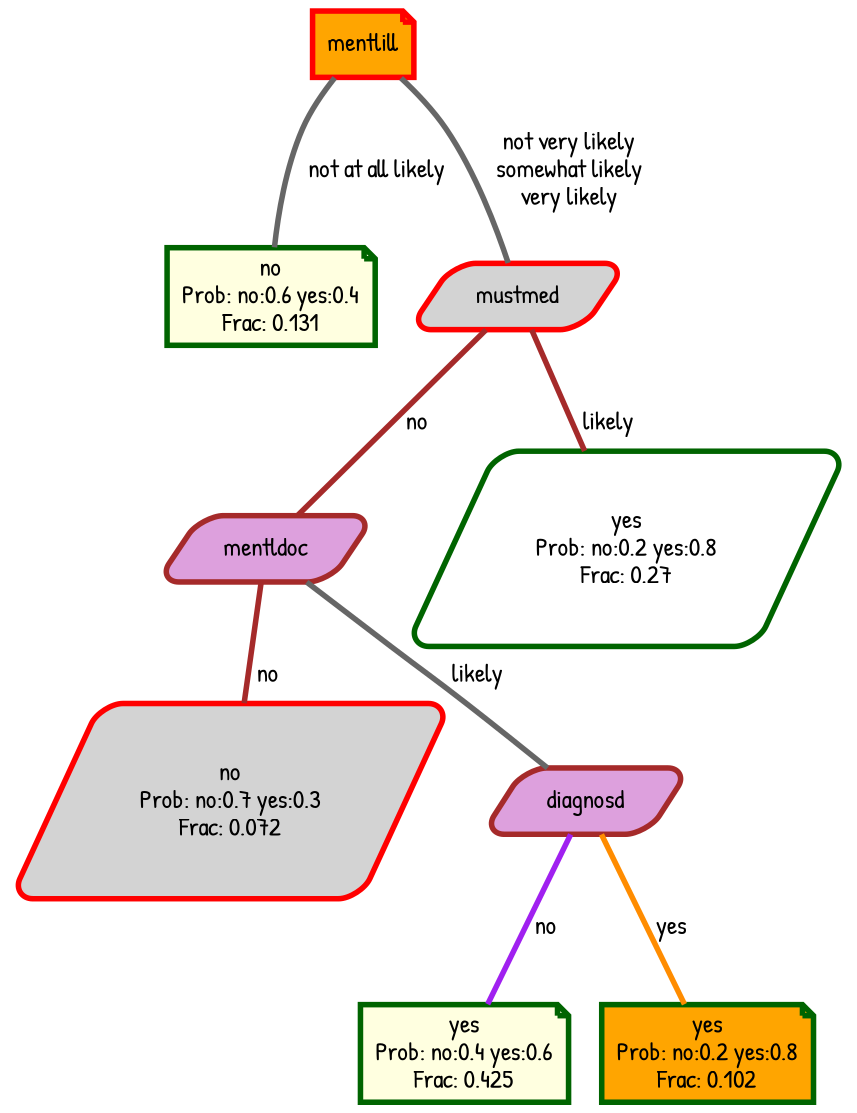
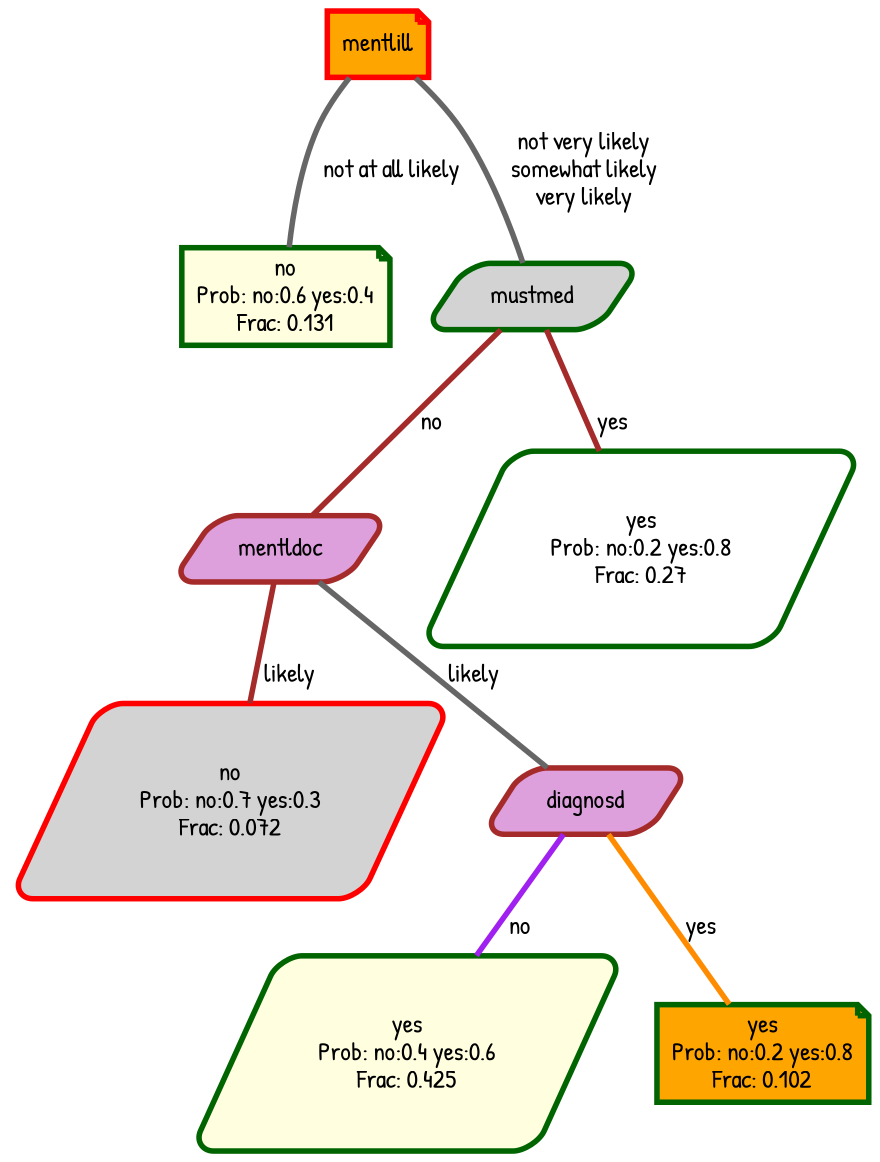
  graph {
    fontname="Patrick Hand"
    ranksep="0 equally"
    splines=straight
    node [color=darkgreen fillcolor=lightyellow fontcolor=black fontname="Patrick Hand" penwidth=3 shape=parallelogram style="filled, rounded"]
    edge [color=gray40 fontname="Patrick Hand" penwidth=3]
    n1 [label="no\nProb: no:0.6 yes:0.4\nFrac: 0.131" shape=note]
    n2 [color=red fillcolor=orange label=mentlill shape=note]
-   n3 [color=red fillcolor=lightgrey label=mustmed]
+   n3 [fillcolor=lightgrey label=mustmed]
    n4 [color=brown fillcolor=plum label=mentldoc]
    n5 [fillcolor=white label="yes\nProb: no:0.2 yes:0.8\nFrac: 0.27"]
    n6 [color=red fillcolor=lightgrey label="no\nProb: no:0.7 yes:0.3\nFrac: 0.072"]
    n7 [color=brown fillcolor=plum label=diagnosd]
-   n8 [label="yes\nProb: no:0.4 yes:0.6\nFrac: 0.425" shape=note]
+   n8 [label="yes\nProb: no:0.4 yes:0.6\nFrac: 0.425"]
    n9 [fillcolor=orange label="yes\nProb: no:0.2 yes:0.8\nFrac: 0.102" shape=note]
    subgraph sub_1 {
      rank=same
    }
    n2 -- n1 [label=" not at all likely"]
    n2 -- n3 [label=" not very likely\n somewhat likely\n very likely"]
    n3 -- n4 [color=brown label=" no"]
-   n3 -- n5 [color=brown label=" likely"]
-   n4 -- n6 [color=brown label=" no"]
+   n3 -- n5 [color=brown label=" yes"]
+   n4 -- n6 [color=brown label=" likely"]
    n4 -- n7 [label=" likely"]
    n7 -- n8 [color=purple label=" no"]
    n7 -- n9 [color=darkorange label=" yes"]
  }
